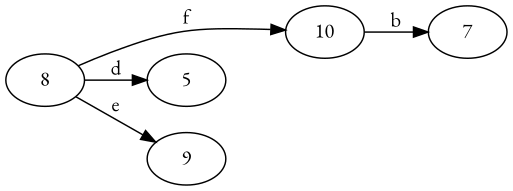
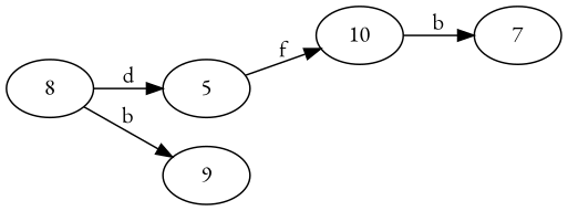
  strict digraph {
    fontname="EB Garamond"
    rankdir=LR
    node [fontname="EB Garamond"]
    edge [fontname="EB Garamond"]
    n1 [label=7]
    10
    n3 [label=8]
    5
    9
    10 -> n1 [label=b]
-   n3 -> 10 [label=f]
+   5 -> 10 [label=f]
    n3 -> 5 [label=d]
-   n3 -> 9 [label=e]
+   n3 -> 9 [label=b]
  }
